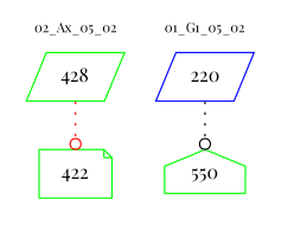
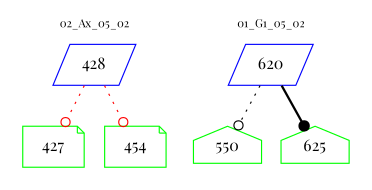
  digraph {
    fontname="Playfair Display"
    node [color=green fontname="Playfair Display" shape=parallelogram]
    edge [arrowhead=odot color=red fontname="Playfair Display" style=dotted]
-   n1 [label=428]
-   n2 [label=422 shape=note]
-   n4 [color=blue label=220]
+   n1 [color=blue label=428]
+   n2 [label=427 shape=note]
+   n3 [label=454 shape=note]
+   n4 [color=blue label=620]
    n5 [label=550 shape=house]
+   n6 [label=625 shape=house]
    subgraph cluster_1 {
      color=white
      fontsize=10
      label="02_Ax_05_02"
      n1
      n2
+     n3
    }
    subgraph cluster_2 {
      color=white
      fontsize=10
      label="01_G1_05_02"
      n4
      n5
+     n6
    }
    n1 -> n2
+   n1 -> n3
    n4 -> n5 [color=black]
+   n4 -> n6 [arrowhead=dot color=black style=bold]
  }
